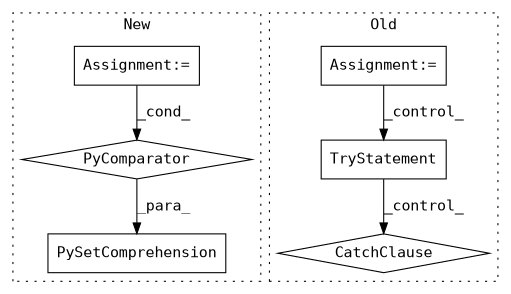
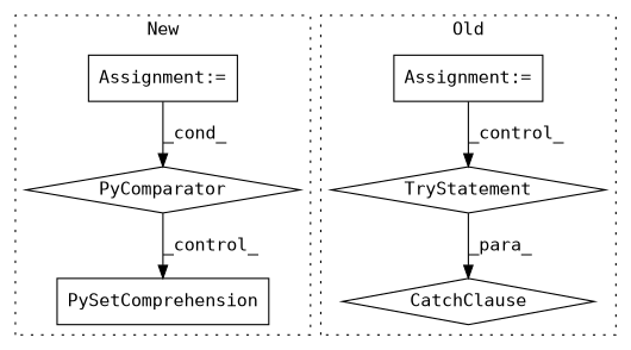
  digraph {
    fontname="DejaVu Sans Mono"
    node [a=7 fontname="DejaVu Sans Mono" l=26 s=11967 shape=box]
    edge [fontname="DejaVu Sans Mono"]
    n1 [a=111 l=168 label=PySetComprehension s=11833]
    n2 [a=113 label=PyComparator shape=diamond]
    n3 [label="Assignment:="]
    n4 [a=12 l="15,2" label=CatchClause s="12629,12664" shape=diamond]
-   n5 [a=54 l=4 label=TryStatement s=12556]
+   n5 [a=54 l=4 label=TryStatement s=12556 shape=diamond]
    n6 [l=1 label="Assignment:=" s=12018]
    subgraph cluster_1 {
      label=New
      style=dotted
      n1
      n2
      n3
    }
    subgraph cluster_2 {
      label=Old
      style=dotted
      n4
      n5
      n6
    }
-   n2 -> n1 [label=_para_]
+   n2 -> n1 [label=_control_]
    n3 -> n2 [label=_cond_]
-   n5 -> n4 [label=_control_]
+   n5 -> n4 [label=_para_]
    n6 -> n5 [label=_control_]
  }
